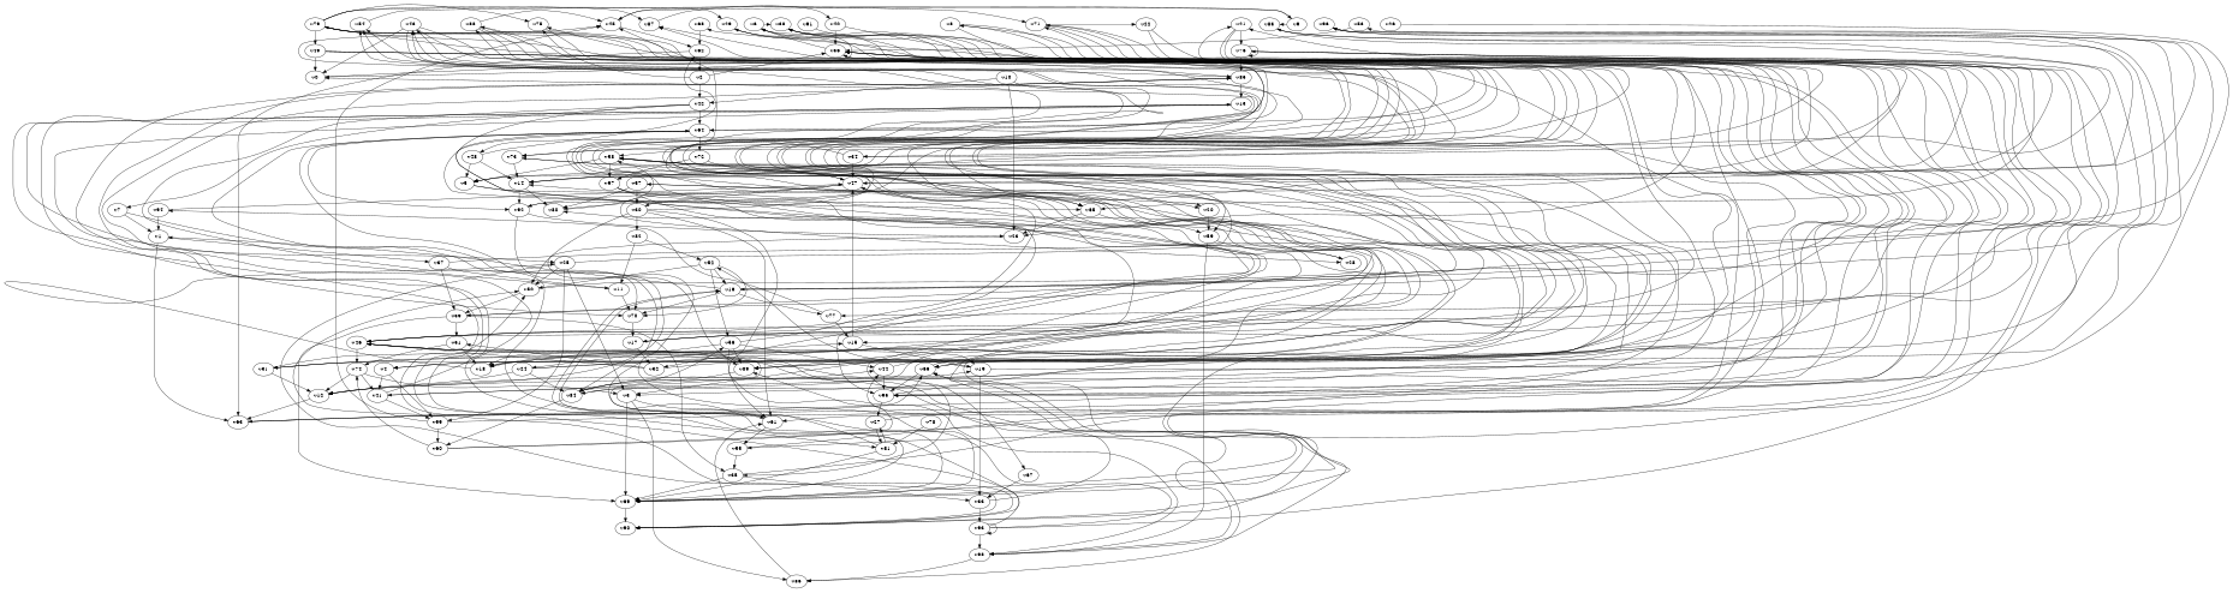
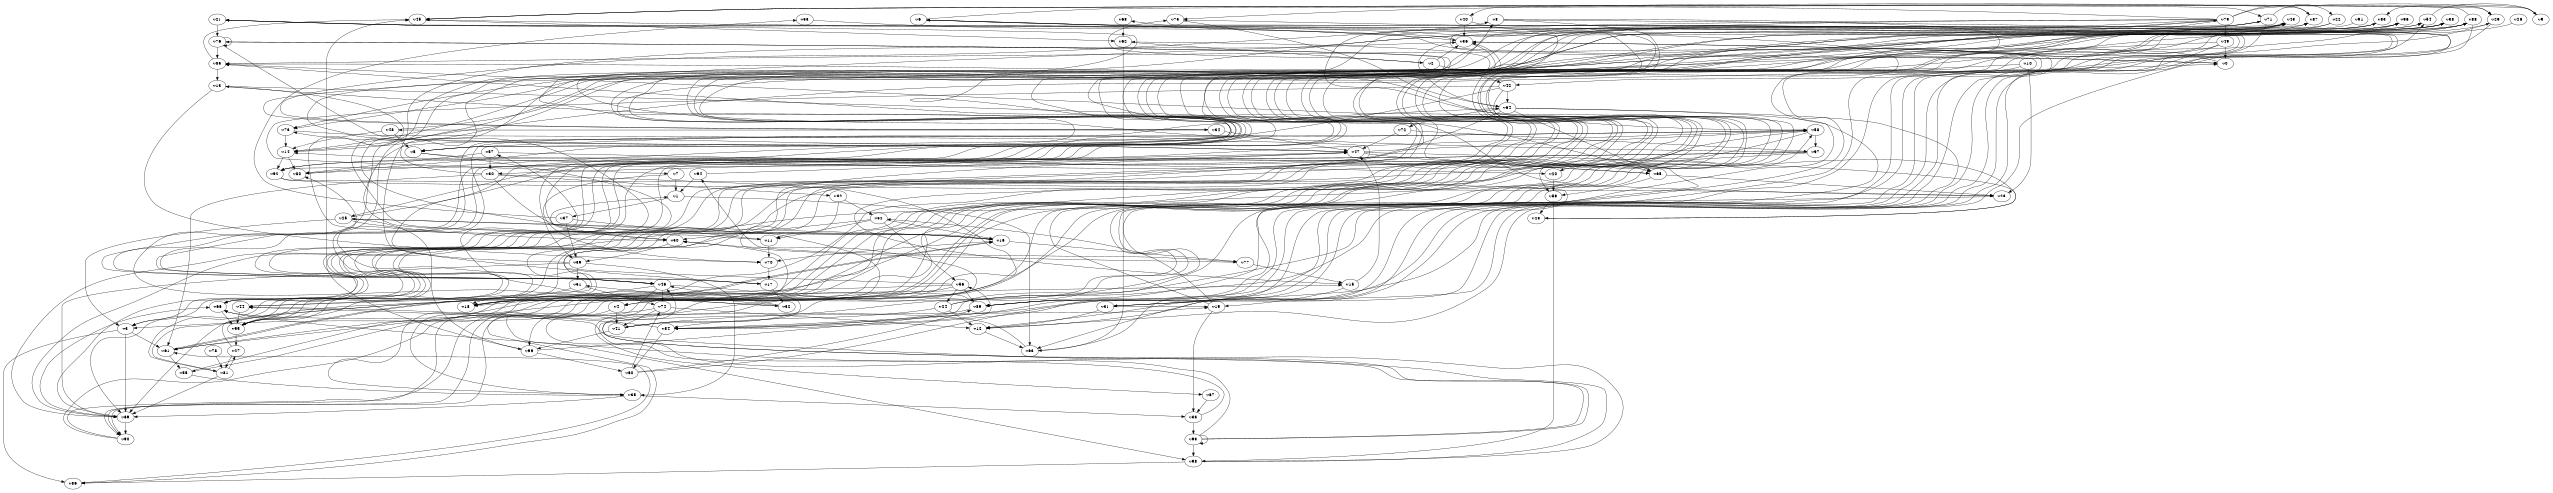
  digraph {
    node [player=0]
    v0 [player=1]
    v85
    v45 [player=1]
    v13 [player=1]
    v37 [player=1]
    v1
    v63 [player=1]
    v11 [player=1]
    v39 [player=1]
    v53 [player=1]
    v36 [player=1]
    v66
    v2
    v42
    v75
    v6 [player=1]
    v34 [player=1]
    v69
    v7 [player=1]
    v64
    v67
    v61 [player=1]
    v3
    v86
    v16
    v55 [player=1]
    v90
    v73 [player=1]
    v4
    v41
    v99
    v58
    v60 [player=1]
    v5 [player=1]
    v89 [player=1]
    v18 [player=1]
    v84 [player=1]
    v38
    v70 [player=1]
    v17 [player=1]
    v8
    v12
    v77
    v95
    v15
    v94
    v27
    v79
    v9 [player=1]
    v83 [player=1]
    v71
    v62
    v10
    v23
    v50
    v25 [player=1]
    v81 [player=1]
    v88
    v14
    v80 [player=1]
    v92 [player=1]
    v54
    v19
    v47 [player=1]
    v33 [player=1]
    v52
    v68 [player=1]
    v65 [player=1]
    v28 [player=1]
    v30 [player=1]
    v21 [player=1]
    v76
    v59 [player=1]
    v97
    v32
    v87 [player=1]
    v46
    v51
    v57 [player=1]
    v40 [player=1]
    v43
    v93
    v56
    v20 [player=1]
    v98
    v22
    v24
    v44 [player=1]
    v31
    v26
    v35 [player=1]
    v96
    v29
    v82
    v74 [player=1]
    v48 [player=1]
    v72
    v49 [player=1]
    v78
    v91 [player=1]
    v0 -> v85 [constraint="time >= 3"]
    v85 -> v45 [constraint="time % 6 == 5"]
    v85 -> v13
    v45 -> v71 [constraint="time >= 15"]
    v45 -> v62
    v13 -> v70 [constraint="time % 4 == 3"]
    v13 -> v25 [constraint="time <= 11"]
    v13 -> v81 [constraint="time >= 8"]
    v37 -> v11
    v37 -> v39
    v37 -> v53 [constraint="time >= 12"]
    v1 -> v37
    v1 -> v63
    v63 -> v36 [constraint="time >= 1"]
    v63 -> v66 [constraint="time >= 14"]
    v11 -> v13 [constraint="time % 2 == 0"]
    v11 -> v70
    v39 -> v69
    v39 -> v51
    v39 -> v35
    v39 -> v96 [constraint="time <= 14"]
    v53 -> v36 [constraint="time >= 8"]
    v36 -> v66 [constraint="time >= 15"]
    v36 -> v6 [constraint="time == 2"]
    v36 -> v34 [constraint="(time >= 10) && (time <= 16)"]
    v66 -> v95
    v66 -> v54 [constraint="time % 2 == 0"]
    v2 -> v36 [constraint="time % 3 == 1"]
    v2 -> v42
    v2 -> v75 [constraint="time % 2 == 0"]
    v42 -> v69 [constraint="time == 5"]
    v42 -> v7 [constraint="time % 3 == 1"]
    v42 -> v64
    v42 -> v67 [constraint="time >= 5"]
    v75 -> v64 [constraint="time <= 23"]
    v6 -> v0 [constraint="time % 5 == 0"]
    v6 -> v63 [constraint="time == 18"]
-   v6 -> v38 [constraint="time >= 13"]
-   v34 -> v71 [constraint="time >= 4"]
+   v6 -> v29 [constraint="time >= 13"]
+   v34 -> v8 [constraint="time >= 4"]
    v34 -> v47
    v34 -> v48 [constraint="time % 5 == 1"]
    v69 -> v85 [constraint="time <= 23"]
    v69 -> v66 [constraint="time == 18"]
    v69 -> v90
    v69 -> v73 [constraint="time == 9"]
    v7 -> v1
    v7 -> v70 [constraint="time % 2 == 1"]
    v64 -> v36 [constraint="time <= 6"]
    v64 -> v84 [constraint="time % 6 == 3"]
    v64 -> v12 [constraint="time >= 9"]
    v64 -> v92 [constraint="time <= 10"]
    v64 -> v65 [constraint="time % 5 == 0"]
    v64 -> v72
    v67 -> v33
    v61 -> v16 [constraint="time >= 1"]
    v61 -> v16 [constraint="time % 6 == 2"]
    v61 -> v55
    v3 -> v69
    v3 -> v61
    v3 -> v86
    v86 -> v61 [constraint="time % 6 == 3"]
    v16 -> v1 [constraint="time == 17"]
    v16 -> v58 [constraint="time == 18"]
    v16 -> v70
    v16 -> v77
    v16 -> v21 [constraint="time >= 7"]
    v55 -> v87 [constraint="time == 9"]
    v55 -> v35
    v90 -> v85 [constraint="time == 12"]
    v90 -> v50 [constraint="time <= 13"]
    v73 -> v14
    v73 -> v92 [constraint="time <= 6"]
    v4 -> v41
    v4 -> v99
    v41 -> v85 [constraint="time == 13"]
    v41 -> v99
    v41 -> v58 [constraint="(time % 3 == 0) || (time % 3 == 2)"]
    v99 -> v45
    v99 -> v36 [constraint="time % 3 == 0"]
    v99 -> v60
    v58 -> v3 [constraint="time >= 7"]
    v58 -> v5 [constraint="time >= 4"]
    v58 -> v18 [constraint="(time % 2 == 1) || (time % 5 == 2)"]
    v58 -> v59 [constraint="time <= 17"]
    v58 -> v97
    v60 -> v89 [constraint="time >= 11"]
    v60 -> v29 [constraint="(time >= 5) && (time <= 24)"]
    v60 -> v74
    v5 -> v3 [constraint="time <= 8"]
    v5 -> v89 [constraint="time >= 1"]
    v89 -> v18 [constraint="time <= 11"]
    v89 -> v84 [constraint="time == 12"]
    v18 -> v25 [constraint="time <= 15"]
    v18 -> v43 [constraint="(time % 4 == 0) || (time % 5 == 1)"]
    v84 -> v45 [constraint="time <= 20"]
    v84 -> v60
    v84 -> v56 [constraint="(time >= 6) && (time <= 16)"]
    v84 -> v44 [constraint="time == 17"]
    v38 -> v39 [constraint="time % 5 == 1"]
    v38 -> v4 [constraint="time <= 9"]
    v70 -> v17
    v17 -> v0 [constraint="time <= 12"]
    v17 -> v32
    v17 -> v87 [constraint="time % 4 == 2"]
    v8 -> v12 [constraint="time <= 14"]
    v8 -> v77 [constraint="time % 2 == 1"]
    v8 -> v95 [constraint="(time % 4 == 0) || (time % 4 == 2)"]
    v12 -> v63
    v77 -> v15
    v77 -> v94 [constraint="time == 11"]
    v95 -> v36 [constraint="time <= 12"]
    v95 -> v38 [constraint="time >= 3"]
    v95 -> v27
    v95 -> v79 [constraint="time >= 7"]
    v15 -> v19
    v15 -> v47
    v94 -> v1
    v94 -> v47 [constraint="time % 3 == 1"]
    v27 -> v81
    v27 -> v96 [constraint="time % 5 == 1"]
    v79 -> v75 [constraint="time >= 5"]
    v79 -> v90 [constraint="time >= 6"]
    v79 -> v58 [constraint="time % 2 == 0"]
    v79 -> v5 [constraint="time >= 6"]
    v79 -> v14 [constraint="time % 6 == 2"]
    v79 -> v65 [constraint="time >= 6"]
    v79 -> v87 [constraint="(time >= 5) && (time <= 20)"]
    v79 -> v29 [constraint="time % 3 == 1"]
    v79 -> v49
    v9 -> v45 [constraint="time % 6 == 4"]
    v9 -> v83 [constraint="time == 2"]
    v83 -> v5 [constraint="time == 7"]
    v83 -> v18 [constraint="time == 17"]
    v71 -> v16 [constraint="time == 14"]
    v71 -> v84 [constraint="time == 9"]
    v71 -> v95 [constraint="(time >= 7) && (time <= 16)"]
    v71 -> v22 [constraint="(time % 4 == 1) || (time % 3 == 1)"]
    v62 -> v63
    v62 -> v2
    v10 -> v42
    v10 -> v90 [constraint="time == 11"]
    v10 -> v23
    v23 -> v69 [constraint="time <= 14"]
    v50 -> v39
    v50 -> v43 [constraint="time == 6"]
    v25 -> v3
    v25 -> v90 [constraint="time == 6"]
    v25 -> v99
    v25 -> v50
    v25 -> v88 [constraint="time >= 3"]
    v81 -> v69 [constraint="time == 12"]
    v81 -> v15 [constraint="time % 6 == 2"]
    v81 -> v27 [constraint="time % 2 == 0"]
    v88 -> v45 [constraint="time == 12"]
    v88 -> v66 [constraint="time == 6"]
    v88 -> v20 [constraint="time == 12"]
    v88 -> v31 [constraint="(time >= 5) && (time <= 16)"]
    v14 -> v83 [constraint="time == 17"]
    v14 -> v80
    v14 -> v92
    v80 -> v54 [constraint="time == 12"]
    v92 -> v89 [constraint="time % 4 == 1"]
    v92 -> v38 [constraint="time >= 2"]
    v92 -> v23 [constraint="time == 8"]
    v54 -> v9 [constraint="time % 2 == 1"]
    v19 -> v33
    v19 -> v52
    v19 -> v68 [constraint="time <= 8"]
    v47 -> v58 [constraint="time <= 9"]
    v47 -> v71 [constraint="time <= 22"]
    v47 -> v65
    v47 -> v28 [constraint="time % 5 == 0"]
    v47 -> v30
    v33 -> v46 [constraint="time == 2"]
    v33 -> v93
    v52 -> v16
-   v52 -> v70 [constraint="time == 5"]
+   v52 -> v11 [constraint="time == 5"]
    v52 -> v50
    v52 -> v56
    v68 -> v62
    v65 -> v23
    v65 -> v59
    v28 -> v14 [constraint="time >= 2"]
    v30 -> v61
    v30 -> v50
    v30 -> v43 [constraint="time == 5"]
    v30 -> v98 [constraint="time <= 25"]
    v30 -> v82
    v21 -> v89 [constraint="(time >= 8) && (time <= 19)"]
    v21 -> v65 [constraint="time >= 13"]
    v21 -> v76
    v76 -> v85
    v76 -> v47 [constraint="time % 2 == 1"]
    v76 -> v76 [constraint="time <= 21"]
    v76 -> v46 [constraint="time >= 5"]
    v59 -> v28
    v59 -> v98
    v97 -> v8 [constraint="time % 6 == 3"]
    v97 -> v95 [constraint="time == 4"]
    v97 -> v32 [constraint="time == 6"]
    v97 -> v46 [constraint="time % 6 == 5"]
    v32 -> v46 [constraint="time == 0"]
    v32 -> v51 [constraint="time % 3 == 1"]
    v32 -> v57 [constraint="time >= 1"]
    v87 -> v40 [constraint="time <= 19"]
    v46 -> v64 [constraint="time % 3 == 0"]
    v46 -> v86 [constraint="time <= 12"]
    v46 -> v41 [constraint="time % 6 == 3"]
    v46 -> v80 [constraint="time % 6 == 2"]
    v46 -> v35 [constraint="time >= 13"]
    v46 -> v74
    v51 -> v18
    v51 -> v74
    v57 -> v80
    v57 -> v30
    v57 -> v20 [constraint="time == 13"]
    v40 -> v36
    v40 -> v23 [constraint="time % 4 == 0"]
    v43 -> v0 [constraint="time == 6"]
    v43 -> v73 [constraint="time == 19"]
    v43 -> v18 [constraint="time <= 17"]
    v43 -> v15 [constraint="time <= 11"]
    v93 -> v50 [constraint="time <= 13"]
    v93 -> v19 [constraint="time % 2 == 1"]
    v93 -> v21 [constraint="(time >= 9) && (time <= 15)"]
    v93 -> v93 [constraint="time == 2"]
    v93 -> v98
    v56 -> v61 [constraint="time >= 3"]
    v56 -> v89
    v56 -> v47 [constraint="(time >= 4) && (time <= 21)"]
    v56 -> v24
    v56 -> v44
    v20 -> v59
    v98 -> v66 [constraint="time == 0"]
    v98 -> v86
    v98 -> v44 [constraint="time <= 16"]
    v22 -> v69 [constraint="time <= 24"]
    v22 -> v17 [constraint="time == 17"]
    v24 -> v6 [constraint="(time % 2 == 0) || (time % 4 == 1)"]
    v24 -> v84
    v24 -> v12
    v24 -> v54 [constraint="time == 9"]
    v44 -> v95
    v44 -> v88 [constraint="time == 15"]
    v31 -> v75 [constraint="time >= 11"]
    v31 -> v12
    v31 -> v19 [constraint="time % 3 == 2"]
    v26 -> v55 [constraint="time % 2 == 0"]
    v35 -> v69
    v35 -> v33
    v35 -> v76 [constraint="time % 4 == 3"]
    v96 -> v89 [constraint="time >= 6"]
    v96 -> v14 [constraint="time == 8"]
    v29 -> v61 [constraint="time == 6"]
    v29 -> v12 [constraint="time % 2 == 1"]
    v82 -> v11
    v82 -> v52
    v74 -> v3
    v74 -> v41
    v74 -> v12
    v48 -> v5
    v48 -> v62 [constraint="time % 2 == 1"]
    v48 -> v14
    v72 -> v47
    v72 -> v97
    v49 -> v0
    v49 -> v4 [constraint="time == 1"]
    v49 -> v80 [constraint="time % 2 == 1"]
    v49 -> v31 [constraint="time == 12"]
    v78 -> v81
    v91 -> v73 [constraint="time >= 4"]
  }
